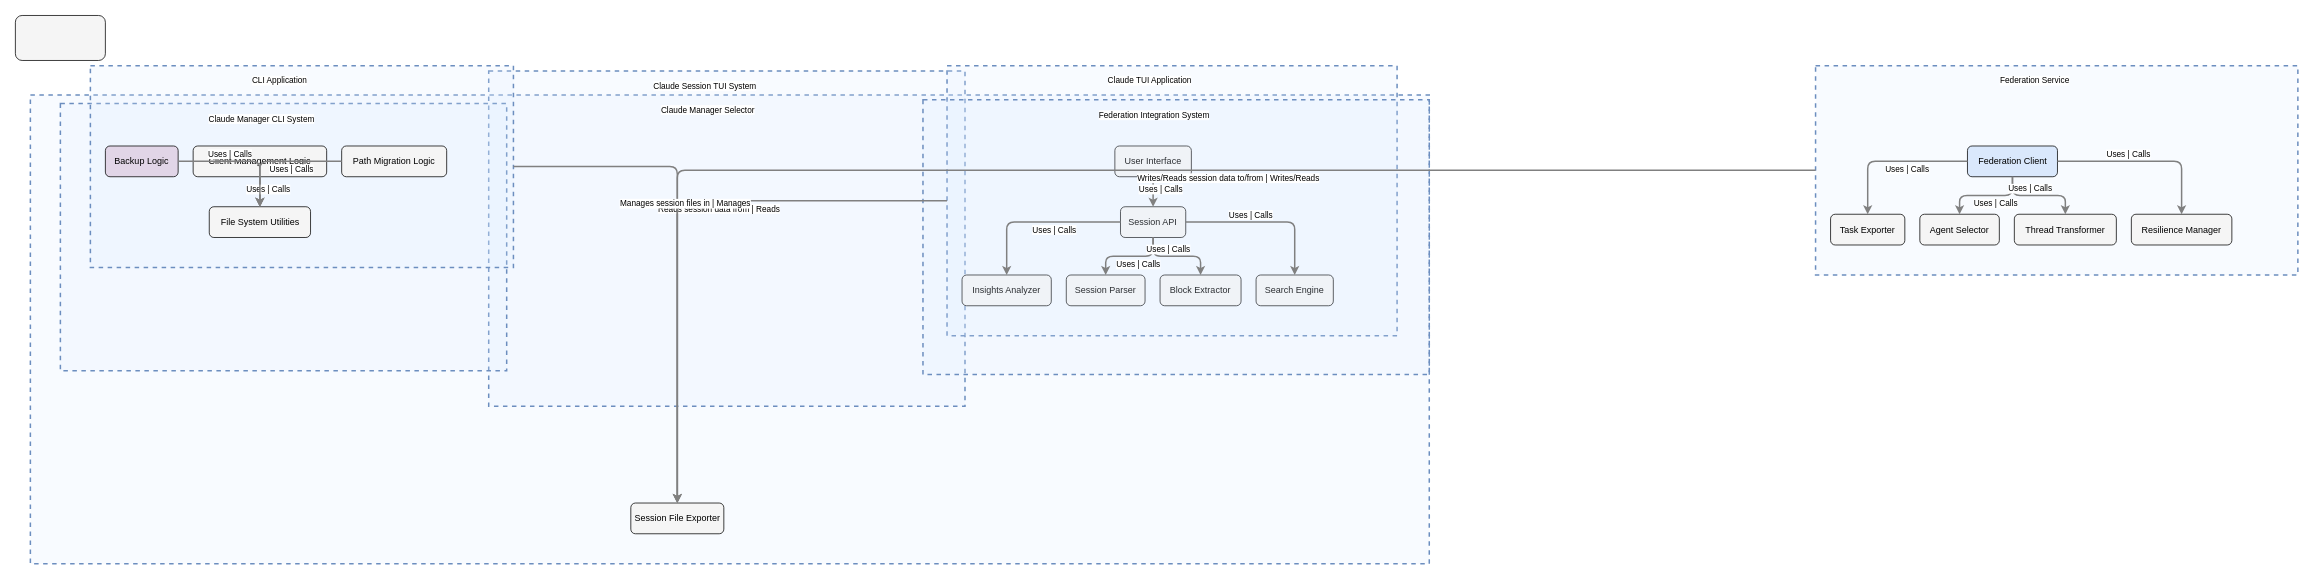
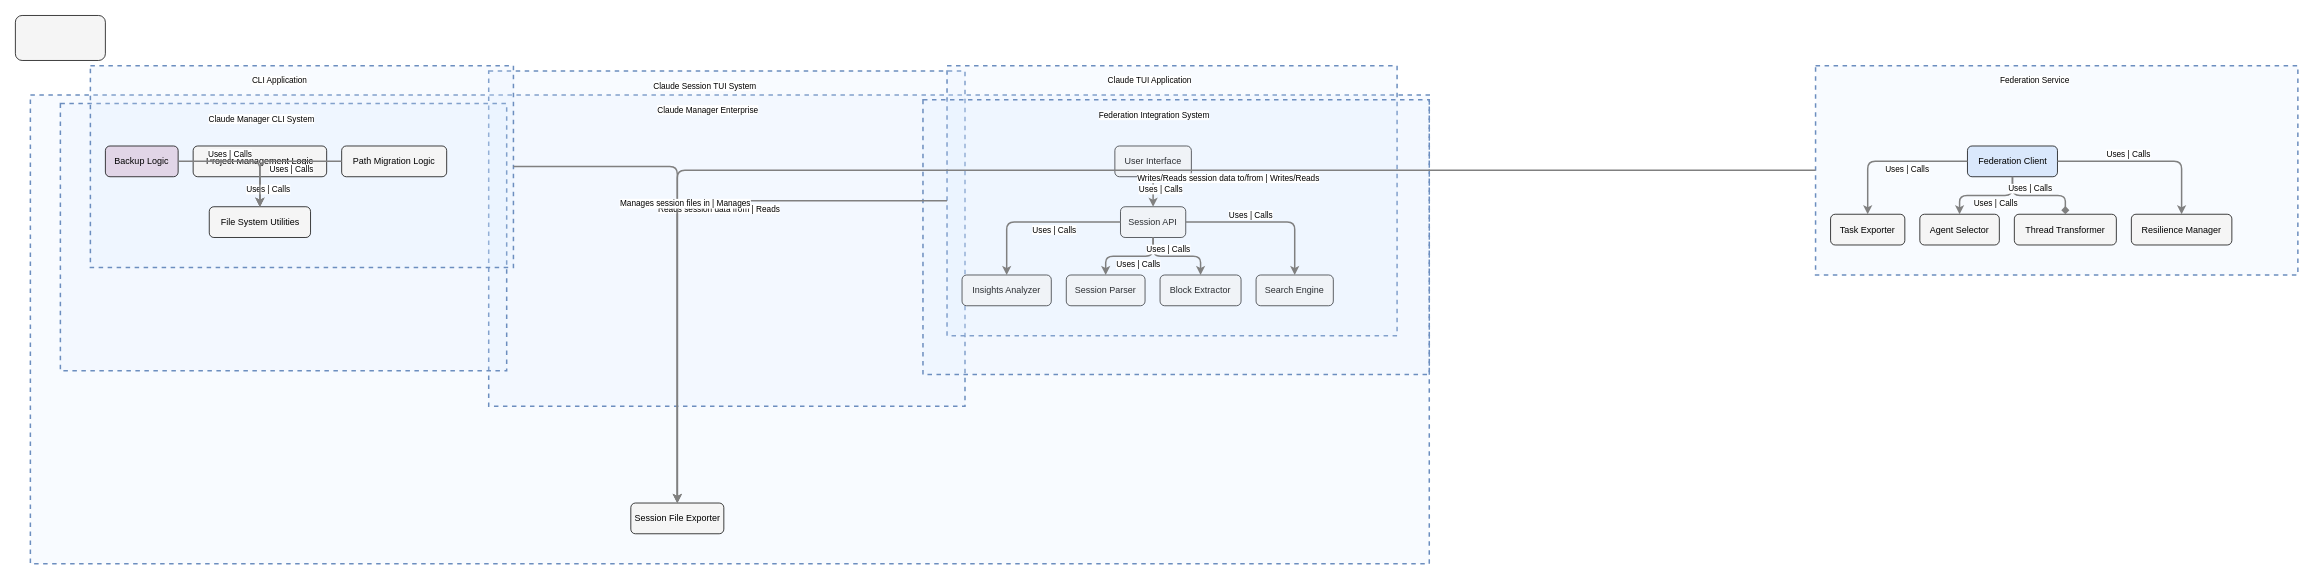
  <mxCell id="0" />
  <mxCell id="1" parent="0" />
  <mxCell id="2" value="" style="html=1;whiteSpace=wrap;container=1;fillColor=#dae8fc;strokeColor=#6c8ebf;dashed=1;fillOpacity=20;strokeWidth=2;containerType=none;recursiveResize=0;movable=1;resizable=1;autosize=0;dropTarget=0" vertex="1" parent="8"><mxGeometry x="611.033" y="-7.138" width="600" height="360" as="geometry" /></mxCell>
  <mxCell id="3" value="Claude TUI Application" style="edgeLabel;html=1;align=center;verticalAlign=middle;resizable=0;labelBackgroundColor=white;spacing=5" vertex="1" parent="8"><mxGeometry x="619.033" y="0.862" width="524" height="24" as="geometry" /></mxCell>
  <mxCell id="4" value="" style="html=1;whiteSpace=wrap;container=1;fillColor=#dae8fc;strokeColor=#6c8ebf;dashed=1;fillOpacity=20;strokeWidth=2;containerType=none;recursiveResize=0;movable=1;resizable=1;autosize=0;dropTarget=0" vertex="1" parent="10"><mxGeometry x="1190" y="-45.5" width="643" height="279" as="geometry" /></mxCell>
  <mxCell id="5" value="Federation Service" style="edgeLabel;html=1;align=center;verticalAlign=middle;resizable=0;labelBackgroundColor=white;spacing=5" vertex="1" parent="10"><mxGeometry x="1198" y="-37.5" width="567" height="24" as="geometry" /></mxCell>
  <mxCell id="6" value="" style="html=1;whiteSpace=wrap;container=1;fillColor=#dae8fc;strokeColor=#6c8ebf;dashed=1;fillOpacity=20;strokeWidth=2;containerType=none;recursiveResize=0;movable=1;resizable=1;autosize=0;dropTarget=0" vertex="1" parent="12"><mxGeometry x="40" y="-50.5" width="564" height="269" as="geometry" /></mxCell>
  <mxCell id="7" value="CLI Application" style="edgeLabel;html=1;align=center;verticalAlign=middle;resizable=0;labelBackgroundColor=white;spacing=5" vertex="1" parent="12"><mxGeometry x="48" y="-42.5" width="488" height="24" as="geometry" /></mxCell>
  <mxCell id="8" value="" style="html=1;whiteSpace=wrap;container=1;fillColor=#dae8fc;strokeColor=#6c8ebf;dashed=1;fillOpacity=20;strokeWidth=2;containerType=none;recursiveResize=0;movable=1;resizable=1;autosize=0;dropTarget=0" vertex="1" parent="14"><mxGeometry x="611.033" y="-31.862" width="635" height="447" as="geometry" /></mxCell>
  <mxCell id="9" value="Claude Session TUI System" style="edgeLabel;html=1;align=center;verticalAlign=middle;resizable=0;labelBackgroundColor=white;spacing=5" vertex="1" parent="14"><mxGeometry x="619.033" y="-23.862" width="559" height="24" as="geometry" /></mxCell>
  <mxCell id="10" value="" style="html=1;whiteSpace=wrap;container=1;fillColor=#dae8fc;strokeColor=#6c8ebf;dashed=1;fillOpacity=20;strokeWidth=2;containerType=none;recursiveResize=0;movable=1;resizable=1;autosize=0;dropTarget=0" vertex="1" parent="14"><mxGeometry x="1190" y="6.5" width="675" height="366" as="geometry" /></mxCell>
  <mxCell id="11" value="Federation Integration System" style="edgeLabel;html=1;align=center;verticalAlign=middle;resizable=0;labelBackgroundColor=white;spacing=5" vertex="1" parent="14"><mxGeometry x="1198" y="14.5" width="599" height="24" as="geometry" /></mxCell>
  <mxCell id="12" value="" style="html=1;whiteSpace=wrap;container=1;fillColor=#dae8fc;strokeColor=#6c8ebf;dashed=1;fillOpacity=20;strokeWidth=2;containerType=none;recursiveResize=0;movable=1;resizable=1;autosize=0;dropTarget=0" vertex="1" parent="14"><mxGeometry x="40" y="11.5" width="595" height="356" as="geometry" /></mxCell>
  <mxCell id="13" value="Claude Manager CLI System" style="edgeLabel;html=1;align=center;verticalAlign=middle;resizable=0;labelBackgroundColor=white;spacing=5" vertex="1" parent="14"><mxGeometry x="48" y="19.5" width="519" height="24" as="geometry" /></mxCell>
  <mxCell id="14" value="" style="html=1;whiteSpace=wrap;container=1;fillColor=#dae8fc;strokeColor=#6c8ebf;dashed=1;fillOpacity=20;strokeWidth=2;containerType=none;recursiveResize=0;movable=1;resizable=1;autosize=0;dropTarget=0" vertex="1" parent="16"><mxGeometry x="20" y="106" width="1865" height="625" as="geometry" /></mxCell>
- <mxCell id="15" value="Claude Manager Selector" style="edgeLabel;html=1;align=center;verticalAlign=middle;resizable=0;labelBackgroundColor=white;spacing=5" vertex="1" parent="16"><mxGeometry x="28" y="114" width="1789" height="24" as="geometry" /></mxCell>
+ <mxCell id="15" value="Claude Manager Enterprise" style="edgeLabel;html=1;align=center;verticalAlign=middle;resizable=0;labelBackgroundColor=white;spacing=5" vertex="1" parent="16"><mxGeometry x="28" y="114" width="1789" height="24" as="geometry" /></mxCell>
  <mxCell id="16" value="" style="rounded=1;whiteSpace=wrap;html=1;fillColor=#f5f5f5" vertex="1" parent="1"><mxGeometry x="20" y="20" width="120" height="60" as="geometry" /></mxCell>
  <mxCell id="17" value="Session File Exporter" style="rounded=1;whiteSpace=wrap;html=1;fillColor=#f5f5f5" vertex="1" parent="14"><mxGeometry x="800.5" y="544" width="124" height="41" as="geometry" /></mxCell>
  <mxCell id="18" value="Session API" style="rounded=1;whiteSpace=wrap;html=1;fillColor=#f5f5f5" vertex="1" parent="2"><mxGeometry x="231.25" y="188" width="87" height="41" as="geometry" /></mxCell>
  <mxCell id="19" value="Session Parser" style="rounded=1;whiteSpace=wrap;html=1;fillColor=#f5f5f5" vertex="1" parent="2"><mxGeometry x="159" y="279" width="105" height="41" as="geometry" /></mxCell>
  <mxCell id="20" value="Block Extractor" style="rounded=1;whiteSpace=wrap;html=1;fillColor=#f5f5f5" vertex="1" parent="2"><mxGeometry x="284" y="279" width="108" height="41" as="geometry" /></mxCell>
  <mxCell id="21" value="Insights Analyzer" style="rounded=1;whiteSpace=wrap;html=1;fillColor=#f5f5f5" vertex="1" parent="2"><mxGeometry x="20" y="279" width="119" height="41" as="geometry" /></mxCell>
  <mxCell id="22" value="Search Engine" style="rounded=1;whiteSpace=wrap;html=1;fillColor=#f5f5f5" vertex="1" parent="2"><mxGeometry x="412" y="279" width="103" height="41" as="geometry" /></mxCell>
  <mxCell id="23" value="User Interface" style="rounded=1;whiteSpace=wrap;html=1;fillColor=#f5f5f5" vertex="1" parent="2"><mxGeometry x="223.75" y="107" width="102" height="41" as="geometry" /></mxCell>
  <mxCell id="24" value="Federation Client" style="rounded=1;whiteSpace=wrap;html=1;fillColor=#dae8fc;" vertex="1" parent="4"><mxGeometry x="202.5" y="107" width="120" height="41" as="geometry" /></mxCell>
  <mxCell id="25" value="Agent Selector" style="rounded=1;whiteSpace=wrap;html=1;fillColor=#f5f5f5" vertex="1" parent="4"><mxGeometry x="139" y="198" width="106" height="41" as="geometry" /></mxCell>
  <mxCell id="26" value="Thread Transformer" style="rounded=1;whiteSpace=wrap;html=1;fillColor=#f5f5f5" vertex="1" parent="4"><mxGeometry x="265" y="198" width="136" height="41" as="geometry" /></mxCell>
  <mxCell id="27" value="Task Exporter" style="rounded=1;whiteSpace=wrap;html=1;fillColor=#f5f5f5" vertex="1" parent="4"><mxGeometry x="20" y="198" width="99" height="41" as="geometry" /></mxCell>
  <mxCell id="28" value="Resilience Manager" style="rounded=1;whiteSpace=wrap;html=1;fillColor=#f5f5f5" vertex="1" parent="4"><mxGeometry x="421" y="198" width="134" height="41" as="geometry" /></mxCell>
  <mxCell id="29" value="Path Migration Logic" style="rounded=1;whiteSpace=wrap;html=1;fillColor=#f5f5f5" vertex="1" parent="6"><mxGeometry x="335" y="107" width="140" height="41" as="geometry" /></mxCell>
- <mxCell id="30" value="Client Management Logic" style="rounded=1;whiteSpace=wrap;html=1;fillColor=#f5f5f5" vertex="1" parent="6"><mxGeometry x="137" y="107" width="178" height="41" as="geometry" /></mxCell>
+ <mxCell id="30" value="Project Management Logic" style="rounded=1;whiteSpace=wrap;html=1;fillColor=#f5f5f5" vertex="1" parent="6"><mxGeometry x="137" y="107" width="178" height="41" as="geometry" /></mxCell>
  <mxCell id="31" value="Backup Logic" style="rounded=1;whiteSpace=wrap;html=1;fillColor=#e1d5e7;" vertex="1" parent="6"><mxGeometry x="20" y="107" width="97" height="41" as="geometry" /></mxCell>
  <mxCell id="32" value="File System Utilities" style="rounded=1;whiteSpace=wrap;html=1;fillColor=#f5f5f5" vertex="1" parent="6"><mxGeometry x="158.5" y="188" width="135" height="41" as="geometry" /></mxCell>
  <mxCell id="33" style="edgeStyle=orthogonalEdgeStyle;rounded=1;orthogonalLoop=1;jettySize=auto;html=1;strokeColor=#808080;strokeWidth=2;jumpStyle=arc;jumpSize=10;spacing=15;labelBackgroundColor=white;labelBorderColor=none" edge="1" parent="1" source="18" target="19"><mxGeometry relative="1" as="geometry" /></mxCell>
  <mxCell id="34" value="Uses | Calls" style="edgeLabel;html=1;align=center;verticalAlign=middle;resizable=0;points=[];" vertex="1" connectable="0" parent="33"><mxGeometry x="-0.2" y="10" relative="1" as="geometry"><mxPoint as="offset" /></mxGeometry></mxCell>
  <mxCell id="35" style="edgeStyle=orthogonalEdgeStyle;rounded=1;orthogonalLoop=1;jettySize=auto;html=1;strokeColor=#808080;strokeWidth=2;jumpStyle=arc;jumpSize=10;spacing=15;labelBackgroundColor=white;labelBorderColor=none" edge="1" parent="1" source="18" target="20"><mxGeometry relative="1" as="geometry" /></mxCell>
  <mxCell id="36" value="Uses | Calls" style="edgeLabel;html=1;align=center;verticalAlign=middle;resizable=0;points=[];" vertex="1" connectable="0" parent="35"><mxGeometry x="-0.2" y="10" relative="1" as="geometry"><mxPoint as="offset" /></mxGeometry></mxCell>
  <mxCell id="37" style="edgeStyle=orthogonalEdgeStyle;rounded=1;orthogonalLoop=1;jettySize=auto;html=1;strokeColor=#808080;strokeWidth=2;jumpStyle=arc;jumpSize=10;spacing=15;labelBackgroundColor=white;labelBorderColor=none" edge="1" parent="1" source="18" target="21"><mxGeometry relative="1" as="geometry" /></mxCell>
  <mxCell id="38" value="Uses | Calls" style="edgeLabel;html=1;align=center;verticalAlign=middle;resizable=0;points=[];" vertex="1" connectable="0" parent="37"><mxGeometry x="-0.2" y="10" relative="1" as="geometry"><mxPoint as="offset" /></mxGeometry></mxCell>
  <mxCell id="39" style="edgeStyle=orthogonalEdgeStyle;rounded=1;orthogonalLoop=1;jettySize=auto;html=1;strokeColor=#808080;strokeWidth=2;jumpStyle=arc;jumpSize=10;spacing=15;labelBackgroundColor=white;labelBorderColor=none" edge="1" parent="1" source="18" target="22"><mxGeometry relative="1" as="geometry" /></mxCell>
  <mxCell id="40" value="Uses | Calls" style="edgeLabel;html=1;align=center;verticalAlign=middle;resizable=0;points=[];" vertex="1" connectable="0" parent="39"><mxGeometry x="-0.2" y="10" relative="1" as="geometry"><mxPoint as="offset" /></mxGeometry></mxCell>
  <mxCell id="41" style="edgeStyle=orthogonalEdgeStyle;rounded=1;orthogonalLoop=1;jettySize=auto;html=1;strokeColor=#808080;strokeWidth=2;jumpStyle=arc;jumpSize=10;spacing=15;labelBackgroundColor=white;labelBorderColor=none" edge="1" parent="1" source="23" target="18"><mxGeometry relative="1" as="geometry" /></mxCell>
  <mxCell id="42" value="Uses | Calls" style="edgeLabel;html=1;align=center;verticalAlign=middle;resizable=0;points=[];" vertex="1" connectable="0" parent="41"><mxGeometry x="-0.2" y="10" relative="1" as="geometry"><mxPoint as="offset" /></mxGeometry></mxCell>
  <mxCell id="43" style="edgeStyle=orthogonalEdgeStyle;rounded=1;orthogonalLoop=1;jettySize=auto;html=1;strokeColor=#808080;strokeWidth=2;jumpStyle=arc;jumpSize=10;spacing=15;labelBackgroundColor=white;labelBorderColor=none" edge="1" parent="1" source="24" target="25"><mxGeometry relative="1" as="geometry" /></mxCell>
  <mxCell id="44" value="Uses | Calls" style="edgeLabel;html=1;align=center;verticalAlign=middle;resizable=0;points=[];" vertex="1" connectable="0" parent="43"><mxGeometry x="-0.2" y="10" relative="1" as="geometry"><mxPoint as="offset" /></mxGeometry></mxCell>
- <mxCell id="45" style="edgeStyle=orthogonalEdgeStyle;rounded=1;orthogonalLoop=1;jettySize=auto;html=1;strokeColor=#808080;strokeWidth=2;jumpStyle=arc;jumpSize=10;spacing=15;labelBackgroundColor=white;labelBorderColor=none" edge="1" parent="1" source="24" target="26"><mxGeometry relative="1" as="geometry" /></mxCell>
+ <mxCell id="45" style="edgeStyle=orthogonalEdgeStyle;rounded=1;orthogonalLoop=1;jettySize=auto;html=1;strokeColor=#808080;strokeWidth=2;jumpStyle=arc;jumpSize=10;spacing=15;labelBackgroundColor=white;labelBorderColor=none;endArrow=diamond;" edge="1" parent="1" source="24" target="26"><mxGeometry relative="1" as="geometry" /></mxCell>
  <mxCell id="46" value="Uses | Calls" style="edgeLabel;html=1;align=center;verticalAlign=middle;resizable=0;points=[];" vertex="1" connectable="0" parent="45"><mxGeometry x="-0.2" y="10" relative="1" as="geometry"><mxPoint as="offset" /></mxGeometry></mxCell>
  <mxCell id="47" style="edgeStyle=orthogonalEdgeStyle;rounded=1;orthogonalLoop=1;jettySize=auto;html=1;strokeColor=#808080;strokeWidth=2;jumpStyle=arc;jumpSize=10;spacing=15;labelBackgroundColor=white;labelBorderColor=none" edge="1" parent="1" source="24" target="27"><mxGeometry relative="1" as="geometry" /></mxCell>
  <mxCell id="48" value="Uses | Calls" style="edgeLabel;html=1;align=center;verticalAlign=middle;resizable=0;points=[];" vertex="1" connectable="0" parent="47"><mxGeometry x="-0.2" y="10" relative="1" as="geometry"><mxPoint as="offset" /></mxGeometry></mxCell>
  <mxCell id="49" style="edgeStyle=orthogonalEdgeStyle;rounded=1;orthogonalLoop=1;jettySize=auto;html=1;strokeColor=#808080;strokeWidth=2;jumpStyle=arc;jumpSize=10;spacing=15;labelBackgroundColor=white;labelBorderColor=none" edge="1" parent="1" source="24" target="28"><mxGeometry relative="1" as="geometry" /></mxCell>
  <mxCell id="50" value="Uses | Calls" style="edgeLabel;html=1;align=center;verticalAlign=middle;resizable=0;points=[];" vertex="1" connectable="0" parent="49"><mxGeometry x="-0.2" y="10" relative="1" as="geometry"><mxPoint as="offset" /></mxGeometry></mxCell>
  <mxCell id="51" style="edgeStyle=orthogonalEdgeStyle;rounded=1;orthogonalLoop=1;jettySize=auto;html=1;strokeColor=#808080;strokeWidth=2;jumpStyle=arc;jumpSize=10;spacing=15;labelBackgroundColor=white;labelBorderColor=none" edge="1" parent="1" source="29" target="32"><mxGeometry relative="1" as="geometry" /></mxCell>
  <mxCell id="52" value="Uses | Calls" style="edgeLabel;html=1;align=center;verticalAlign=middle;resizable=0;points=[];" vertex="1" connectable="0" parent="51"><mxGeometry x="-0.2" y="10" relative="1" as="geometry"><mxPoint as="offset" /></mxGeometry></mxCell>
  <mxCell id="53" style="edgeStyle=orthogonalEdgeStyle;rounded=1;orthogonalLoop=1;jettySize=auto;html=1;strokeColor=#808080;strokeWidth=2;jumpStyle=arc;jumpSize=10;spacing=15;labelBackgroundColor=white;labelBorderColor=none" edge="1" parent="1" source="30" target="32"><mxGeometry relative="1" as="geometry" /></mxCell>
  <mxCell id="54" value="Uses | Calls" style="edgeLabel;html=1;align=center;verticalAlign=middle;resizable=0;points=[];" vertex="1" connectable="0" parent="53"><mxGeometry x="-0.2" y="10" relative="1" as="geometry"><mxPoint as="offset" /></mxGeometry></mxCell>
  <mxCell id="55" style="edgeStyle=orthogonalEdgeStyle;rounded=1;orthogonalLoop=1;jettySize=auto;html=1;strokeColor=#808080;strokeWidth=2;jumpStyle=arc;jumpSize=10;spacing=15;labelBackgroundColor=white;labelBorderColor=none" edge="1" parent="1" source="31" target="32"><mxGeometry relative="1" as="geometry" /></mxCell>
  <mxCell id="56" value="Uses | Calls" style="edgeLabel;html=1;align=center;verticalAlign=middle;resizable=0;points=[];" vertex="1" connectable="0" parent="55"><mxGeometry x="-0.2" y="10" relative="1" as="geometry"><mxPoint as="offset" /></mxGeometry></mxCell>
  <mxCell id="57" style="edgeStyle=orthogonalEdgeStyle;rounded=1;orthogonalLoop=1;jettySize=auto;html=1;strokeColor=#808080;strokeWidth=2;jumpStyle=arc;jumpSize=10;spacing=15;labelBackgroundColor=white;labelBorderColor=none" edge="1" parent="1" source="2" target="17"><mxGeometry relative="1" as="geometry" /></mxCell>
  <mxCell id="58" value="Reads session data from | Reads" style="edgeLabel;html=1;align=center;verticalAlign=middle;resizable=0;points=[];" vertex="1" connectable="0" parent="57"><mxGeometry x="-0.2" y="10" relative="1" as="geometry"><mxPoint as="offset" /></mxGeometry></mxCell>
  <mxCell id="59" style="edgeStyle=orthogonalEdgeStyle;rounded=1;orthogonalLoop=1;jettySize=auto;html=1;strokeColor=#808080;strokeWidth=2;jumpStyle=arc;jumpSize=10;spacing=15;labelBackgroundColor=white;labelBorderColor=none" edge="1" parent="1" source="4" target="17"><mxGeometry relative="1" as="geometry" /></mxCell>
  <mxCell id="60" value="Writes/Reads session data to/from | Writes/Reads" style="edgeLabel;html=1;align=center;verticalAlign=middle;resizable=0;points=[];" vertex="1" connectable="0" parent="59"><mxGeometry x="-0.2" y="10" relative="1" as="geometry"><mxPoint as="offset" /></mxGeometry></mxCell>
  <mxCell id="61" style="edgeStyle=orthogonalEdgeStyle;rounded=1;orthogonalLoop=1;jettySize=auto;html=1;strokeColor=#808080;strokeWidth=2;jumpStyle=arc;jumpSize=10;spacing=15;labelBackgroundColor=white;labelBorderColor=none" edge="1" parent="1" source="6" target="17"><mxGeometry relative="1" as="geometry" /></mxCell>
  <mxCell id="62" value="Manages session files in | Manages" style="edgeLabel;html=1;align=center;verticalAlign=middle;resizable=0;points=[];" vertex="1" connectable="0" parent="61"><mxGeometry x="-0.2" y="10" relative="1" as="geometry"><mxPoint as="offset" /></mxGeometry></mxCell>
